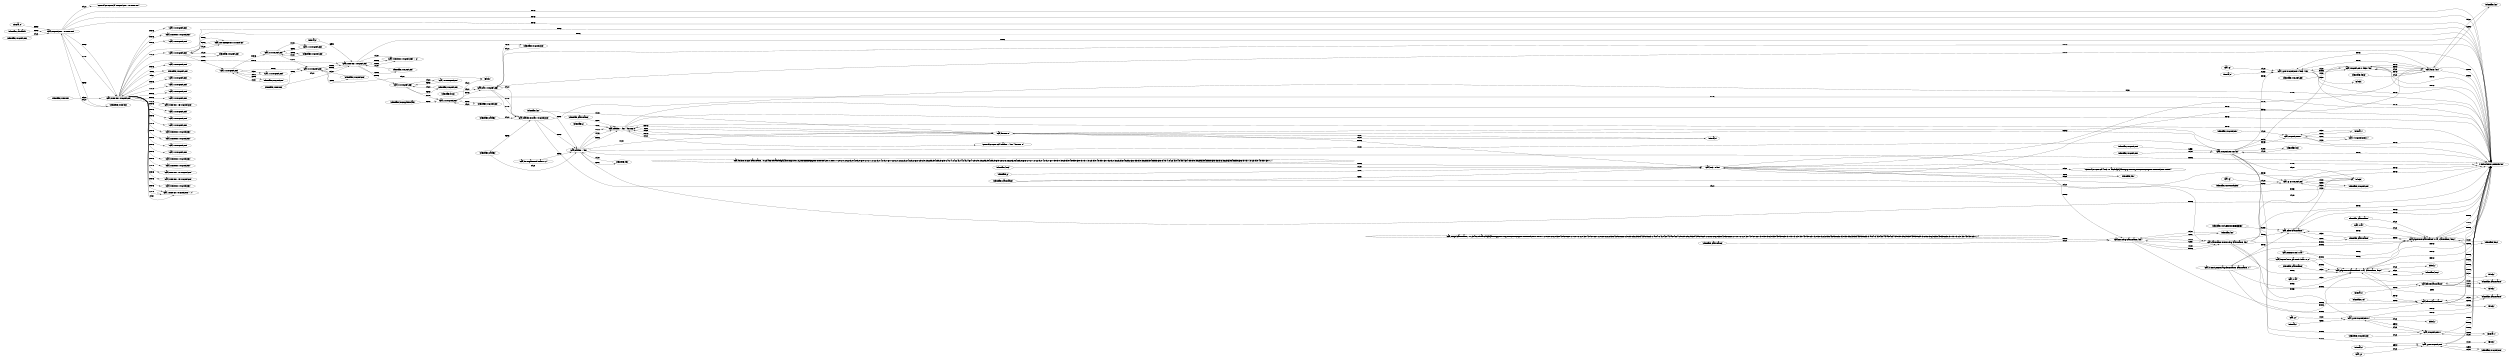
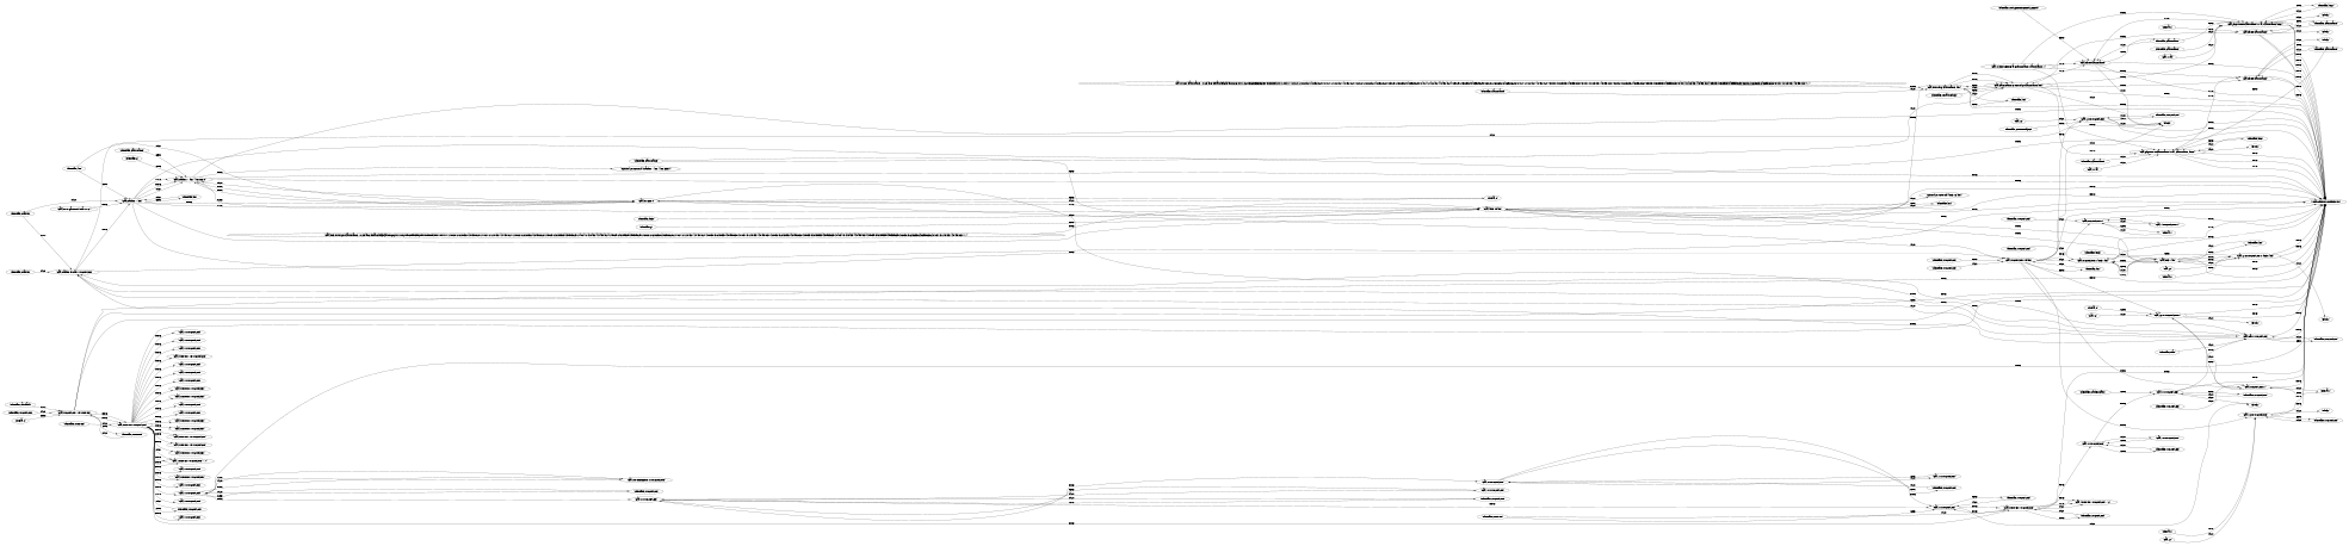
  digraph {
    fontname="DejaVu Serif"
    rankdir=LR
    node [fontname="DejaVu Serif"]
    edge [fontname="DejaVu Serif"]
    n1 [label="(Call,maxlen = max - YYCURSOR)"]
    n2 [label="(Call,max - YYCURSOR)"]
    n3 [label="(Call,maxlen < len)"]
    n4 [label="(Block,)"]
    n5 [label="(MethodReturn,PHPAPI int)"]
    n6 [label="(Identifier,YYCURSOR)"]
    n7 [label="(Call,maxlen < len || len == 0)"]
    n8 [label="(Call,len == 0)"]
    n9 [label="(Call,YYCURSOR += len)"]
    n10 [label="(Call,len3 != len)"]
    n11 [label="(Identifier,len)"]
    n12 [label="(Call,++YYCURSOR)"]
    n13 [label="(Identifier,YYCURSOR)"]
    n14 [label="(Block,)"]
    n15 [label="(Call,++YYCURSOR)"]
    n16 [label="(Identifier,YYCURSOR)"]
    n17 [label="(Call,*++YYCURSOR)"]
    n18 [label="(Call,YYLIMIT - YYCURSOR)"]
    n19 [label="(Call,++YYCURSOR)"]
    n20 [label="(Call,(YYLIMIT - YYCURSOR) < 2)"]
    n21 [label="(Identifier,YYCURSOR)"]
    n22 [label="(Identifier,YYCURSOR)"]
    n23 [label="(Call,YYLIMIT - YYCURSOR)"]
    n24 [label="(Call,++YYCURSOR)"]
    n25 [label="(Call,++YYCURSOR)"]
    n26 [label="(Identifier,YYCURSOR)"]
    n27 [label="(Call,++YYCURSOR)"]
    n28 [label="(Call,++YYCURSOR)"]
    n29 [label="(Call,++YYCURSOR)"]
    n30 [label="(Call,++YYCURSOR)"]
    n31 [label="(Call,YYLIMIT <= YYCURSOR)"]
    n32 [label="(Call,++YYCURSOR)"]
    n33 [label="(Call,++YYCURSOR)"]
    n34 [label="(Call,++YYCURSOR)"]
    n35 [label="(Call,YYLIMIT - YYCURSOR)"]
    n36 [label="(Call,YYLIMIT - YYCURSOR)"]
    n37 [label="(Call,++YYCURSOR)"]
    n38 [label="(Call,++YYCURSOR)"]
    n39 [label="(Call,YYLIMIT - YYCURSOR)"]
    n40 [label="(Call,YYLIMIT - YYCURSOR)"]
    n41 [label="(Call,YYLIMIT <= YYCURSOR)"]
    n42 [label="(Call,YYLIMIT <= YYCURSOR)"]
    n43 [label="(Call,YYLIMIT - YYCURSOR)"]
    n44 [label="(Call,(YYLIMIT - YYCURSOR) < 7)"]
    n45 [label="(Call,++YYCURSOR)"]
    n46 [label="(Call,YYLIMIT - YYCURSOR)"]
    n47 [label="(Call,++YYCURSOR)"]
    n48 [label="(Call,++YYCURSOR)"]
-   n49 [label="(Call,YYMARKER = ++YYLIMIT)"]
+   n49 [label="(Call,YYMARKER = ++YYCURSOR)"]
    n50 [label="(Identifier,YYCURSOR)"]
    n51 [label="(Call,YYCURSOR >= YYLIMIT)"]
    n52 [label="(Identifier,YYLIMIT)"]
-   n53 [label="(ControlStructure,if (YYCURSOR >= YYLIMIT))"]
    n54 [label="(Call,++YYCURSOR)"]
    n55 [label="(Call,*++YYCURSOR)"]
    n56 [label="(Identifier,YYCURSOR)"]
    n57 [label="(Call,*++YYCURSOR)"]
    n58 [label="(Identifier,YYCURSOR)"]
    n59 [label="(ControlStructure,if (maxlen < len || len == 0))"]
    n60 [label="(Literal,0)"]
    n61 [label="(Call,*p = YYCURSOR)"]
    n62 [label="(Call,YYCURSOR+1)"]
    n63 [label="(Call,*p = YYCURSOR+1)"]
    n64 [label="(Call,YYCURSOR+1)"]
    n65 [label="(Call,*p = YYCURSOR + len3 - len)"]
    n66 [label="(Call,YYCURSOR + len3 - len)"]
    n67 [label="(Call,*p = YYCURSOR)"]
    n68 [label="(Identifier,len)"]
    n69 [label="(Call,len3 - len)"]
    n70 [label="(Call,estrndup(class_name, len))"]
-   n71 [label="(ControlStructure,if (len3 != abcdefghijklmnopqrstuvwxyzABCDEFGHIJKLMNOPQRSTUVWXYZ))"]
+   n71 [label="(ControlStructure,if (len3 != len))"]
    n72 [label="(Identifier,len)"]
    n73 [label="(Block,)"]
    n74 [label="(Identifier,YYCURSOR)"]
    n75 [label="(Literal,1)"]
    n76 [label="(Call,*(YYCURSOR+1))"]
    n77 [label="(Block,)"]
    n78 [label="(Literal,1)"]
    n79 [label="(Block,)"]
    n80 [label="(Identifier,YYCURSOR)"]
    n81 [label="(Identifier,len)"]
    n82 [label="(Call,class_name = estrndup(class_name, len))"]
    n83 [label="(Identifier,len)"]
    n84 [label="(Call,efree(class_name))"]
    n85 [label="(Call,php_store_class_name(*rval, class_name, len2))"]
    n86 [label="(Call,efree(class_name))"]
    n87 [label="(Call,php_store_class_name(*rval, class_name, len2))"]
    n88 [label="(Call,efree(class_name))"]
    n89 [label="(Block,)"]
    n90 [label="(Identifier,class_name)"]
    n91 [label="(Block,)"]
    n92 [label="(Identifier,len2)"]
    n93 [label="(Block,)"]
    n94 [label="(Identifier,class_name)"]
    n95 [label="(Identifier,len2)"]
    n96 [label="(Block,)"]
    n97 [label="(Identifier,class_name)"]
    n98 [label="(Literal,0)"]
    n99 [label="(Identifier,p)"]
    n100 [label="(Identifier,class_name)"]
    n101 [label="(Literal,0)"]
    n102 [label="(Identifier,YYCURSOR)"]
    n103 [label="(Call,*p)"]
    n104 [label="(Call,ZVAL_STRING(arg_func_name, class_name, 1))"]
-   n105 [label="(Call,len2 = len = parse_uiv(start + 2))"]
    n106 [label="(Identifier,class_name)"]
    n107 [label="(Identifier,YYCURSOR)"]
    n108 [label="(Call,*p)"]
    n109 [label="(Identifier,len3)"]
-   n110 [label="(Literal,2)"]
    n111 [label="(Identifier,class_name)"]
    n112 [label="(Call,*rval)"]
    n113 [label="(Call,*p)"]
    n114 [label="(Call,len3 = strspn(class_name, \"0123456789_abcdefghijklmnopqrstuvwxyzABCDEFGHIJKLMNOPQRSTUVWXYZ\177\200\201\202\203\204\205\206\207\210\211\212\213\214\215\216\217\220\221\222\223\224\225\226\227\230\231\232\233\234\235\236\237\240\241\242\243\244\245\246\247\250\251\252\253\254\255\256\257\260\261\262\263\264\265\266\267\270\271\272\273\274\275\276\277\300\301\302\303\304\305\306\307\310\311\312\313\314\315\316\317\320\321\322\323\324\325\326\327\330\331\332\333\334\335\336\337\340\341\342\343\344\345\346\347\350\351\352\353\354\355\356\357\360\361\362\363\364\365\366\367\370\371\372\373\374\375\376\377\\\"))"]
    n115 [label="(Identifier,YYCURSOR)"]
    n116 [label="(Literal,0)"]
+   n117 [label="(Identifier,serialize_lock)"]
    n118 [label="(Identifier,YYCURSOR)"]
    n119 [label="(Identifier,class_name)"]
    n120 [label="(Identifier,len)"]
    n121 [label="(Identifier,maxlen)"]
    n122 [label="(Identifier,len3)"]
    n123 [label="(Call,len = parse_uiv(start + 2))"]
    n124 [label="(Call,strspn(class_name, \"0123456789_abcdefghijklmnopqrstuvwxyzABCDEFGHIJKLMNOPQRSTUVWXYZ\177\200\201\202\203\204\205\206\207\210\211\212\213\214\215\216\217\220\221\222\223\224\225\226\227\230\231\232\233\234\235\236\237\240\241\242\243\244\245\246\247\250\251\252\253\254\255\256\257\260\261\262\263\264\265\266\267\270\271\272\273\274\275\276\277\300\301\302\303\304\305\306\307\310\311\312\313\314\315\316\317\320\321\322\323\324\325\326\327\330\331\332\333\334\335\336\337\340\341\342\343\344\345\346\347\350\351\352\353\354\355\356\357\360\361\362\363\364\365\366\367\370\371\372\373\374\375\376\377\\\"))"]
    n125 [label="(Identifier,YYLIMIT)"]
    n126 [label="(Call,*p)"]
    n127 [label="(Identifier,p)"]
-   n128 [label="(Identifier,func)"]
+   n128 [label="(Identifier,max)"]
    n129 [label="(Identifier,var_hash)"]
    n130 [label="(Identifier,YYCURSOR)"]
    n131 [label="(Literal,0)"]
-   n132 [label="(Identifier,incomplete_class)"]
+   n132 [label="(Identifier,maxlen_class)"]
    n133 [label="(Identifier,custom_object)"]
-   n134 [label="(Call,INIT_PZVAL(*rval))"]
-   n135 [label="(Identifier,ret)"]
    n136 [label="(Literal,0)"]
    n137 [label="(Identifier,YYCURSOR)"]
    n138 [label="(Call,*rval)"]
    n139 [label="(Identifier,YYLIMIT)"]
    n140 [label="(Identifier,class_name)"]
-   n141 [label="(Identifier,UNSERIALIZE_PHPAPI)"]
+   n141 [label="(Identifier,UNSERIALIZE_PASSTHRU)"]
    n142 [label="(Identifier,maxlen)"]
+   n1 -> n2 [label="CFG: "]
    n1 -> n3 [label="DDG: "]
    n1 -> n4 [label="AST: "]
-   n1 -> n5 [label="AST: "]
+   n1 -> n5 [label="DDG: "]
    n2 -> n1 [label="AST: "]
    n2 -> n1 [label="DDG: "]
    n2 -> n1 [label="DDG: "]
    n2 -> n5 [label="DDG: "]
    n2 -> n5 [label="DDG: "]
    n2 -> n6 [label="CFG: "]
    n3 -> n5 [label="DDG: "]
    n3 -> n5 [label="DDG: "]
    n3 -> n7 [label="AST: "]
    n3 -> n7 [label="DDG: "]
    n3 -> n7 [label="DDG: "]
-   n3 -> n8 [label="AST: "]
-   n3 -> n9 [label="AST: "]
+   n3 -> n8 [label="DDG: "]
+   n3 -> n9 [label="DDG: "]
+   n3 -> n10 [label="DDG: "]
    n3 -> n11 [label="CFG: "]
    n6 -> n2 [label="AST: "]
    n7 -> n5 [label="DDG: "]
    n7 -> n5 [label="DDG: "]
    n7 -> n5 [label="DDG: "]
    n7 -> n8 [label="CFG: "]
-   n7 -> n59 [label="AST: "]
-   n8 -> n5 [label="DDG: "]
+   n7 -> n59 [label="DDG: "]
+   n8 -> n2 [label="DDG: "]
    n8 -> n7 [label="AST: "]
    n8 -> n7 [label="DDG: "]
    n8 -> n7 [label="DDG: "]
-   n8 -> n9 [label="DDG: "]
+   n8 -> n9 [label="AST: "]
    n8 -> n10 [label="DDG: "]
    n8 -> n60 [label="CFG: "]
    n9 -> n4 [label="AST: "]
    n9 -> n5 [label="DDG: "]
    n9 -> n61 [label="DDG: "]
    n9 -> n62 [label="DDG: "]
    n9 -> n63 [label="DDG: "]
    n9 -> n64 [label="DDG: "]
-   n9 -> n65 [label="DDG: "]
-   n9 -> n66 [label="DDG: "]
+   n9 -> n66 [label="AST: "]
    n9 -> n67 [label="DDG: "]
    n9 -> n68 [label="CFG: "]
    n10 -> n5 [label="DDG: "]
    n10 -> n5 [label="DDG: "]
    n10 -> n69 [label="DDG: "]
    n10 -> n69 [label="DDG: "]
    n10 -> n70 [label="DDG: "]
    n10 -> n71 [label="AST: "]
    n10 -> n72 [label="CFG: "]
    n11 -> n3 [label="AST: "]
    n12 -> n2 [label="DDG: "]
    n12 -> n5 [label="DDG: "]
    n12 -> n13 [label="CFG: "]
    n12 -> n14 [label="AST: "]
    n13 -> n12 [label="AST: "]
    n15 -> n12 [label="DDG: "]
    n15 -> n16 [label="CFG: "]
    n15 -> n17 [label="AST: "]
    n16 -> n15 [label="AST: "]
    n17 -> n15 [label="CFG: "]
    n18 -> n5 [label="DDG: "]
    n18 -> n15 [label="DDG: "]
    n18 -> n19 [label="DDG: "]
    n18 -> n20 [label="AST: "]
    n18 -> n20 [label="DDG: "]
    n18 -> n20 [label="DDG: "]
    n18 -> n21 [label="CFG: "]
    n19 -> n14 [label="AST: "]
    n19 -> n18 [label="DDG: "]
    n19 -> n22 [label="CFG: "]
    n21 -> n18 [label="AST: "]
    n22 -> n19 [label="AST: "]
    n23 -> n5 [label="DDG: "]
    n23 -> n18 [label="DDG: "]
    n23 -> n24 [label="DDG: "]
    n23 -> n25 [label="DDG: "]
    n23 -> n26 [label="CFG: "]
    n23 -> n27 [label="DDG: "]
    n23 -> n28 [label="DDG: "]
    n23 -> n29 [label="DDG: "]
    n23 -> n30 [label="DDG: "]
    n23 -> n31 [label="DDG: "]
    n23 -> n32 [label="DDG: "]
    n23 -> n33 [label="DDG: "]
    n23 -> n34 [label="DDG: "]
    n23 -> n35 [label="DDG: "]
    n23 -> n36 [label="DDG: "]
    n23 -> n37 [label="DDG: "]
    n23 -> n38 [label="DDG: "]
    n23 -> n39 [label="DDG: "]
    n23 -> n40 [label="DDG: "]
    n23 -> n41 [label="DDG: "]
    n23 -> n42 [label="DDG: "]
    n23 -> n43 [label="DDG: "]
    n23 -> n44 [label="AST: "]
    n23 -> n44 [label="DDG: "]
    n23 -> n44 [label="DDG: "]
    n23 -> n45 [label="DDG: "]
    n23 -> n46 [label="DDG: "]
    n23 -> n47 [label="DDG: "]
    n24 -> n5 [label="DDG: "]
    n24 -> n48 [label="DDG: "]
    n24 -> n49 [label="AST: "]
    n24 -> n49 [label="DDG: "]
    n24 -> n50 [label="CFG: "]
    n26 -> n23 [label="AST: "]
    n48 -> n19 [label="DDG: "]
    n48 -> n54 [label="DDG: "]
    n48 -> n57 [label="AST: "]
    n48 -> n58 [label="CFG: "]
    n49 -> n24 [label="CFG: "]
    n50 -> n24 [label="AST: "]
    n51 -> n5 [label="DDG: "]
    n51 -> n5 [label="DDG: "]
    n51 -> n5 [label="DDG: "]
    n51 -> n23 [label="DDG: "]
    n51 -> n23 [label="DDG: "]
    n51 -> n52 [label="CFG: "]
-   n51 -> n53 [label="AST: "]
    n52 -> n51 [label="AST: "]
    n54 -> n19 [label="DDG: "]
    n54 -> n55 [label="AST: "]
    n54 -> n56 [label="CFG: "]
    n55 -> n54 [label="CFG: "]
    n56 -> n54 [label="AST: "]
    n57 -> n48 [label="CFG: "]
    n58 -> n48 [label="AST: "]
    n60 -> n8 [label="AST: "]
    n61 -> n5 [label="DDG: "]
    n61 -> n5 [label="DDG: "]
    n61 -> n73 [label="AST: "]
    n61 -> n74 [label="CFG: "]
    n62 -> n5 [label="DDG: "]
    n62 -> n75 [label="CFG: "]
    n62 -> n76 [label="AST: "]
    n63 -> n5 [label="DDG: "]
    n63 -> n5 [label="DDG: "]
    n63 -> n64 [label="CFG: "]
    n63 -> n77 [label="AST: "]
    n64 -> n5 [label="DDG: "]
    n64 -> n63 [label="AST: "]
    n64 -> n78 [label="CFG: "]
    n65 -> n5 [label="DDG: "]
    n65 -> n5 [label="DDG: "]
-   n65 -> n66 [label="DDG: "]
+   n65 -> n66 [label="CFG: "]
    n65 -> n79 [label="AST: "]
    n66 -> n5 [label="DDG: "]
    n66 -> n5 [label="DDG: "]
-   n66 -> n65 [label="AST: "]
    n66 -> n69 [label="CFG: "]
    n67 -> n4 [label="AST: "]
    n67 -> n5 [label="DDG: "]
    n67 -> n5 [label="DDG: "]
    n67 -> n80 [label="CFG: "]
    n68 -> n9 [label="AST: "]
    n69 -> n5 [label="DDG: "]
    n69 -> n5 [label="DDG: "]
    n69 -> n65 [label="DDG: "]
    n69 -> n65 [label="DDG: "]
    n69 -> n66 [label="AST: "]
    n69 -> n66 [label="DDG: "]
    n69 -> n66 [label="DDG: "]
    n69 -> n81 [label="CFG: "]
    n70 -> n5 [label="DDG: "]
    n70 -> n82 [label="AST: "]
    n70 -> n82 [label="DDG: "]
    n70 -> n82 [label="DDG: "]
    n70 -> n83 [label="CFG: "]
    n72 -> n10 [label="AST: "]
    n74 -> n61 [label="AST: "]
    n75 -> n62 [label="AST: "]
    n76 -> n62 [label="CFG: "]
    n78 -> n64 [label="AST: "]
    n80 -> n67 [label="AST: "]
    n81 -> n69 [label="AST: "]
    n82 -> n4 [label="AST: "]
    n82 -> n5 [label="DDG: "]
    n82 -> n70 [label="CFG: "]
    n82 -> n84 [label="DDG: "]
    n82 -> n85 [label="DDG: "]
    n82 -> n86 [label="DDG: "]
    n82 -> n87 [label="DDG: "]
    n82 -> n88 [label="DDG: "]
    n83 -> n70 [label="AST: "]
    n84 -> n5 [label="DDG: "]
    n84 -> n5 [label="DDG: "]
    n84 -> n89 [label="AST: "]
    n84 -> n90 [label="CFG: "]
    n85 -> n5 [label="DDG: "]
    n85 -> n5 [label="DDG: "]
    n85 -> n5 [label="DDG: "]
    n85 -> n86 [label="DDG: "]
    n85 -> n91 [label="AST: "]
    n85 -> n92 [label="CFG: "]
    n86 -> n5 [label="DDG: "]
    n86 -> n5 [label="DDG: "]
    n86 -> n93 [label="AST: "]
    n86 -> n94 [label="CFG: "]
    n87 -> n5 [label="DDG: "]
    n87 -> n5 [label="DDG: "]
    n87 -> n5 [label="DDG: "]
    n87 -> n88 [label="DDG: "]
    n87 -> n95 [label="CFG: "]
    n87 -> n96 [label="AST: "]
    n88 -> n4 [label="AST: "]
    n88 -> n5 [label="DDG: "]
    n88 -> n5 [label="DDG: "]
    n88 -> n97 [label="CFG: "]
    n90 -> n84 [label="AST: "]
    n92 -> n85 [label="AST: "]
    n94 -> n85 [label="CFG: "]
    n94 -> n86 [label="AST: "]
    n95 -> n87 [label="AST: "]
    n97 -> n87 [label="CFG: "]
    n97 -> n88 [label="AST: "]
    n98 -> n51 [label="CFG: "]
    n99 -> n10 [label="CFG: "]
    n100 -> n87 [label="AST: "]
    n101 -> n63 [label="CFG: "]
    n102 -> n66 [label="AST: "]
    n103 -> n61 [label="AST: "]
    n104 -> n85 [label="DDG: "]
    n104 -> n86 [label="DDG: "]
    n104 -> n87 [label="DDG: "]
    n104 -> n88 [label="DDG: "]
-   n105 -> n85 [label="DDG: "]
-   n105 -> n87 [label="DDG: "]
    n106 -> n7 [label="CFG: "]
    n107 -> n9 [label="CFG: "]
    n108 -> n63 [label="AST: "]
    n109 -> n69 [label="AST: "]
-   n110 -> n18 [label="CFG: "]
    n111 -> n10 [label="CFG: "]
    n111 -> n82 [label="AST: "]
    n112 -> n87 [label="AST: "]
    n113 -> n65 [label="AST: "]
    n114 -> n10 [label="DDG: "]
    n115 -> n64 [label="AST: "]
    n116 -> n61 [label="CFG: "]
+   n117 -> n82 [label="CFG: "]
    n118 -> n9 [label="AST: "]
    n119 -> n85 [label="AST: "]
    n120 -> n3 [label="CFG: "]
    n120 -> n8 [label="AST: "]
    n121 -> n1 [label="CFG: "]
    n121 -> n3 [label="AST: "]
    n122 -> n10 [label="AST: "]
    n123 -> n3 [label="DDG: "]
    n124 -> n70 [label="DDG: "]
    n125 -> n23 [label="AST: "]
    n126 -> n67 [label="AST: "]
    n127 -> n7 [label="CFG: "]
    n128 -> n2 [label="AST: "]
    n129 -> n51 [label="CFG: "]
    n130 -> n62 [label="AST: "]
    n131 -> n84 [label="CFG: "]
    n132 -> n12 [label="CFG: "]
    n133 -> n67 [label="CFG: "]
-   n134 -> n85 [label="DDG: "]
-   n134 -> n87 [label="DDG: "]
-   n135 -> n86 [label="CFG: "]
    n136 -> n65 [label="CFG: "]
    n137 -> n51 [label="AST: "]
    n138 -> n85 [label="AST: "]
    n139 -> n18 [label="AST: "]
    n139 -> n19 [label="CFG: "]
    n140 -> n70 [label="AST: "]
    n141 -> n88 [label="CFG: "]
    n142 -> n1 [label="AST: "]
  }
